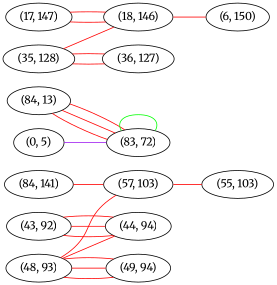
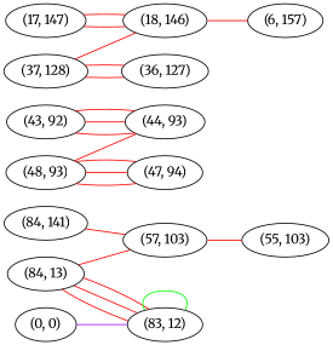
  graph {
    fontname=Merriweather
    rankdir=LR
    node [fontname=Merriweather]
    edge [color=red fontname=Merriweather weight=1]
    "(84, 141)"
    "(57, 103)"
    "(55, 103)"
    "(84, 13)"
-   "(83, 12)" [label="(83, 72)"]
+   "(83, 12)"
    "(43, 92)"
-   "(44, 93)" [label="(44, 94)"]
+   "(44, 93)"
    "(17, 147)"
    "(18, 146)"
-   "(6, 157)" [label="(6, 150)"]
-   "(35, 128)"
+   "(6, 157)"
+   "(35, 128)" [label="(37, 128)"]
    "(36, 127)"
    "(48, 93)"
-   "(49, 94)"
-   "(0, 0)" [label="(0, 5)"]
+   "(49, 94)" [label="(47, 94)"]
+   "(0, 0)"
    "(84, 141)" -- "(57, 103)"
    "(57, 103)" -- "(55, 103)"
-   "(48, 93)" -- "(57, 103)"
+   "(84, 13)" -- "(57, 103)"
    "(84, 13)" -- "(83, 12)"
    "(84, 13)" -- "(83, 12)"
    "(84, 13)" -- "(83, 12)"
    "(83, 12)" -- "(83, 12)" [color=green weight=2]
    "(43, 92)" -- "(44, 93)"
    "(43, 92)" -- "(44, 93)"
    "(43, 92)" -- "(44, 93)"
    "(17, 147)" -- "(18, 146)"
    "(17, 147)" -- "(18, 146)"
    "(18, 146)" -- "(6, 157)"
    "(35, 128)" -- "(18, 146)"
    "(35, 128)" -- "(36, 127)"
    "(35, 128)" -- "(36, 127)"
    "(48, 93)" -- "(44, 93)"
    "(48, 93)" -- "(49, 94)"
    "(48, 93)" -- "(49, 94)"
    "(48, 93)" -- "(49, 94)"
    "(0, 0)" -- "(83, 12)" [color=purple weight=4]
  }
